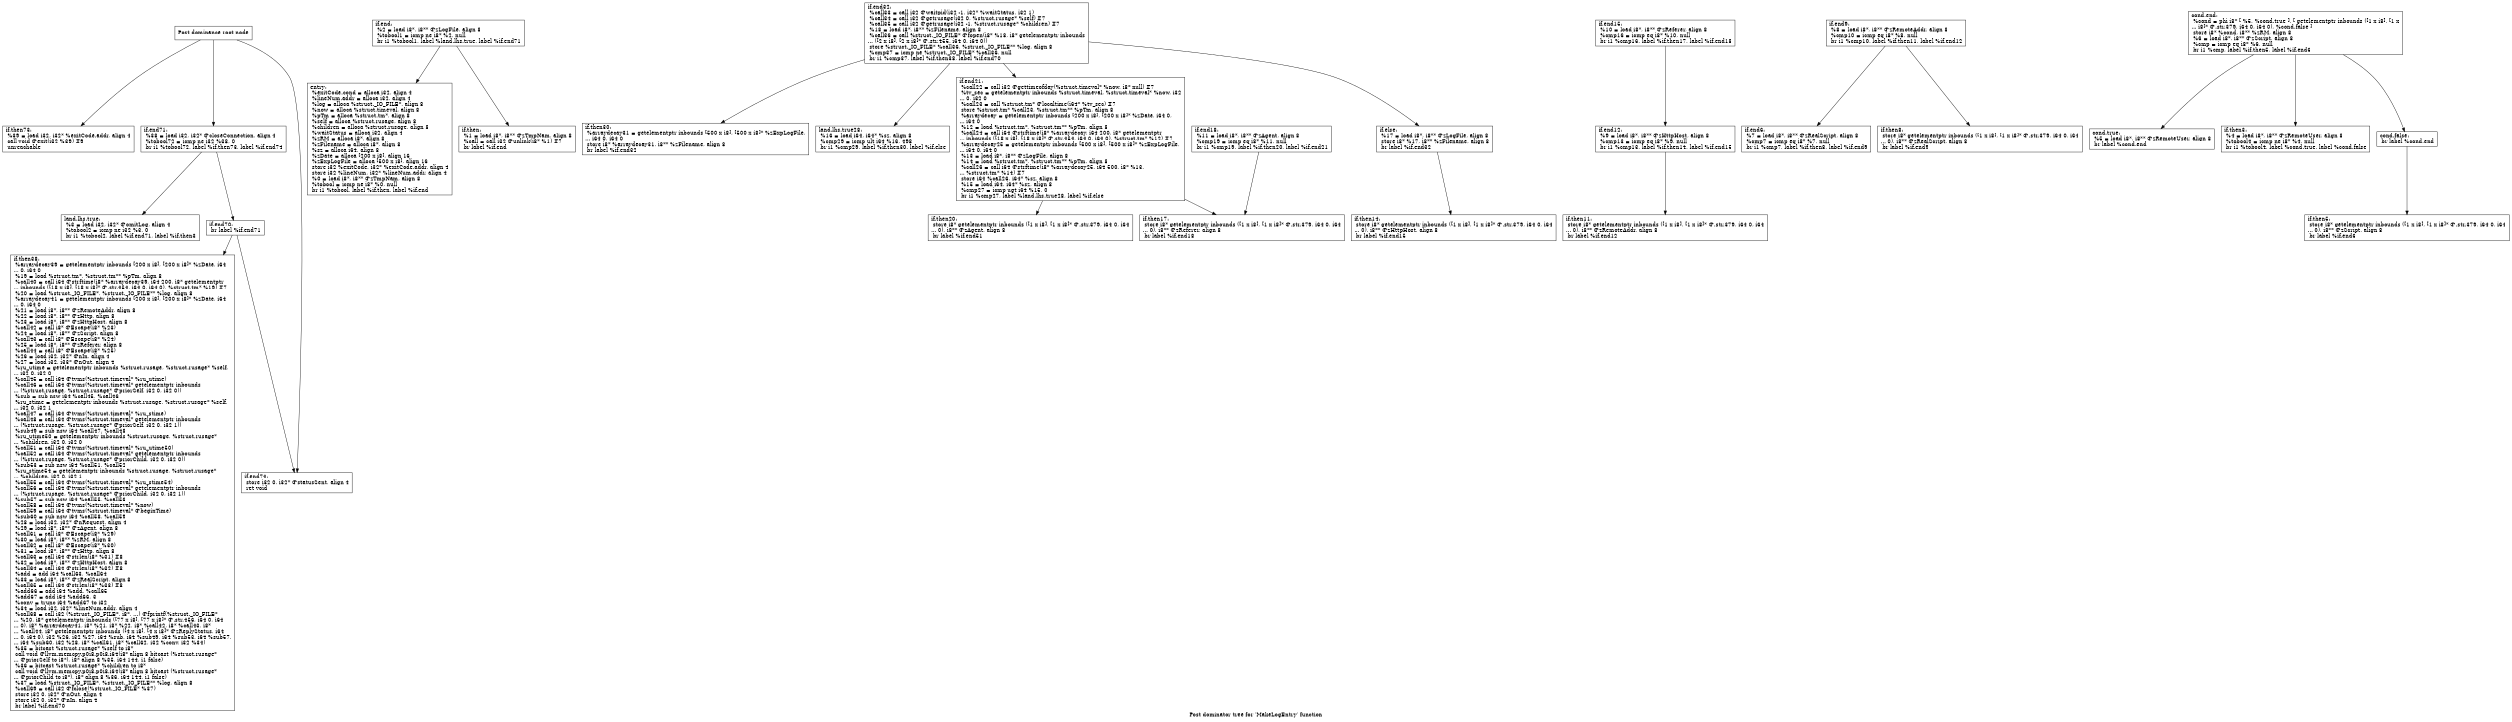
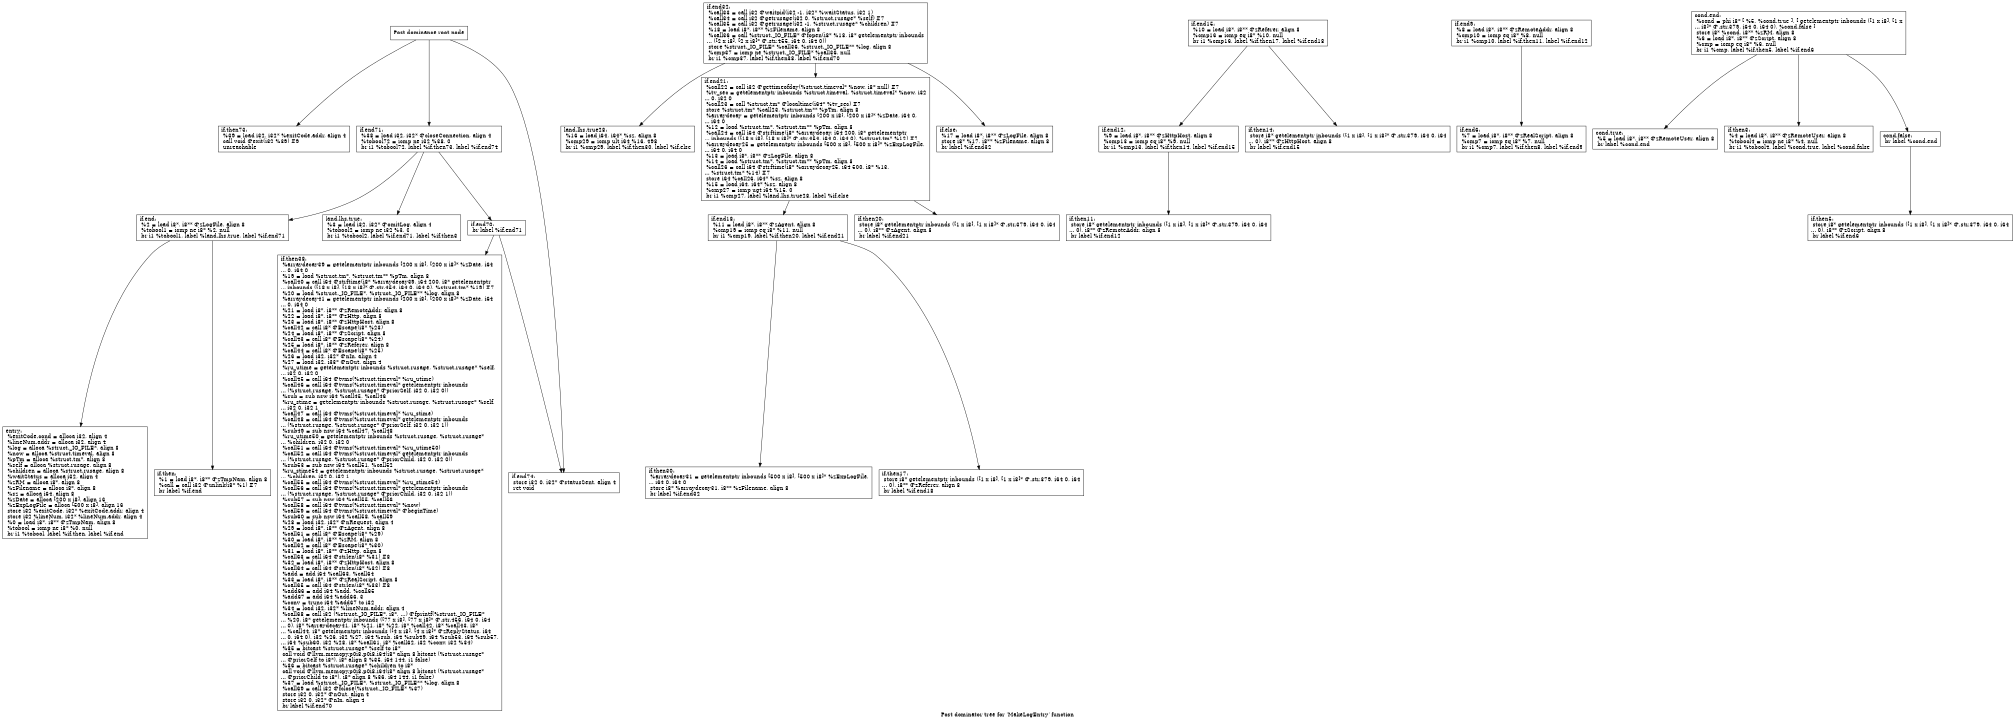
  digraph {
    label="Post dominator tree for 'MakeLogEntry' function"
    node [shape=record]
    n1 [label="{Post dominance root node}"]
    n2 [label="{if.then73:                                        \l  %39 = load i32, i32* %exitCode.addr, align 4\l  call void @exit(i32 %39) #9\l  unreachable\l}"]
    n3 [label="{if.end71:                                         \l  %38 = load i32, i32* @closeConnection, align 4\l  %tobool72 = icmp ne i32 %38, 0\l  br i1 %tobool72, label %if.then73, label %if.end74\l}"]
    n4 [label="{if.end74:                                         \l  store i32 0, i32* @statusSent, align 4\l  ret void\l}"]
    n5 [label="{if.end:                                           \l  %2 = load i8*, i8** @zLogFile, align 8\l  %tobool1 = icmp ne i8* %2, null\l  br i1 %tobool1, label %land.lhs.true, label %if.end71\l}"]
    n6 [label="{land.lhs.true:                                    \l  %3 = load i32, i32* @omitLog, align 4\l  %tobool2 = icmp ne i32 %3, 0\l  br i1 %tobool2, label %if.end71, label %if.then3\l}"]
    n7 [label="{if.end70:                                         \l  br label %if.end71\l}"]
    n8 [label="{entry:\l  %exitCode.cond = alloca i32, align 4\l  %lineNum.addr = alloca i32, align 4\l  %log = alloca %struct._IO_FILE*, align 8\l  %now = alloca %struct.timeval, align 8\l  %pTm = alloca %struct.tm*, align 8\l  %self = alloca %struct.rusage, align 8\l  %children = alloca %struct.rusage, align 8\l  %waitStatus = alloca i32, align 4\l  %zRM = alloca i8*, align 8\l  %zFilename = alloca i8*, align 8\l  %sz = alloca i64, align 8\l  %zDate = alloca [200 x i8], align 16\l  %zExpLogFile = alloca [500 x i8], align 16\l  store i32 %exitCode, i32* %exitCode.addr, align 4\l  store i32 %lineNum, i32* %lineNum.addr, align 4\l  %0 = load i8*, i8** @zTmpNam, align 8\l  %tobool = icmp ne i8* %0, null\l  br i1 %tobool, label %if.then, label %if.end\l}"]
    n9 [label="{if.then:                                          \l  %1 = load i8*, i8** @zTmpNam, align 8\l  %call = call i32 @unlink(i8* %1) #7\l  br label %if.end\l}"]
    n10 [label="{if.then38:                                        \l  %arraydecay39 = getelementptr inbounds [200 x i8], [200 x i8]* %zDate, i64\l... 0, i64 0\l  %19 = load %struct.tm*, %struct.tm** %pTm, align 8\l  %call40 = call i64 @strftime(i8* %arraydecay39, i64 200, i8* getelementptr\l... inbounds ([18 x i8], [18 x i8]* @.str.454, i64 0, i64 0), %struct.tm* %19) #7\l  %20 = load %struct._IO_FILE*, %struct._IO_FILE** %log, align 8\l  %arraydecay41 = getelementptr inbounds [200 x i8], [200 x i8]* %zDate, i64\l... 0, i64 0\l  %21 = load i8*, i8** @zRemoteAddr, align 8\l  %22 = load i8*, i8** @zHttp, align 8\l  %23 = load i8*, i8** @zHttpHost, align 8\l  %call42 = call i8* @Escape(i8* %23)\l  %24 = load i8*, i8** @zScript, align 8\l  %call43 = call i8* @Escape(i8* %24)\l  %25 = load i8*, i8** @zReferer, align 8\l  %call44 = call i8* @Escape(i8* %25)\l  %26 = load i32, i32* @nIn, align 4\l  %27 = load i32, i33* @nOut, align 4\l  %ru_utime = getelementptr inbounds %struct.rusage, %struct.rusage* %self,\l... i32 0, i32 0\l  %call45 = call i64 @tvms(%struct.timeval* %ru_utime)\l  %call46 = call i64 @tvms(%struct.timeval* getelementptr inbounds\l... (%struct.rusage, %struct.rusage* @priorSelf, i32 0, i32 0))\l  %sub = sub nsw i64 %call45, %call46\l  %ru_stime = getelementptr inbounds %struct.rusage, %struct.rusage* %self,\l... i32 0, i32 1\l  %call47 = call i64 @tvms(%struct.timeval* %ru_stime)\l  %call48 = call i64 @tvms(%struct.timeval* getelementptr inbounds\l... (%struct.rusage, %struct.rusage* @priorSelf, i32 0, i32 1))\l  %sub49 = sub nsw i64 %call47, %call48\l  %ru_utime50 = getelementptr inbounds %struct.rusage, %struct.rusage*\l... %children, i32 0, i32 0\l  %call51 = call i64 @tvms(%struct.timeval* %ru_utime50)\l  %call52 = call i64 @tvms(%struct.timeval* getelementptr inbounds\l... (%struct.rusage, %struct.rusage* @priorChild, i32 0, i32 0))\l  %sub53 = sub nsw i64 %call51, %call52\l  %ru_stime54 = getelementptr inbounds %struct.rusage, %struct.rusage*\l... %children, i32 0, i32 1\l  %call55 = call i64 @tvms(%struct.timeval* %ru_stime54)\l  %call56 = call i64 @tvms(%struct.timeval* getelementptr inbounds\l... (%struct.rusage, %struct.rusage* @priorChild, i32 0, i32 1))\l  %sub57 = sub nsw i64 %call55, %call56\l  %call58 = call i64 @tvms(%struct.timeval* %now)\l  %call59 = call i64 @tvms(%struct.timeval* @beginTime)\l  %sub60 = sub nsw i64 %call58, %call59\l  %28 = load i32, i32* @nRequest, align 4\l  %29 = load i8*, i8** @zAgent, align 8\l  %call61 = call i8* @Escape(i8* %29)\l  %30 = load i8*, i8** %zRM, align 8\l  %call62 = call i8* @Escape(i8* %30)\l  %31 = load i8*, i8** @zHttp, align 8\l  %call63 = call i64 @strlen(i8* %31) #8\l  %32 = load i8*, i8** @zHttpHost, align 8\l  %call64 = call i64 @strlen(i8* %32) #8\l  %add = add i64 %call63, %call64\l  %33 = load i8*, i8** @zRealScript, align 8\l  %call65 = call i64 @strlen(i8* %33) #8\l  %add66 = add i64 %add, %call65\l  %add67 = add i64 %add66, 3\l  %conv = trunc i64 %add67 to i32\l  %34 = load i32, i32* %lineNum.addr, align 4\l  %call68 = call i32 (%struct._IO_FILE*, i8*, ...) @fprintf(%struct._IO_FILE*\l... %20, i8* getelementptr inbounds ([77 x i8], [77 x i8]* @.str.456, i64 0, i64\l... 0), i8* %arraydecay41, i8* %21, i8* %22, i8* %call42, i8* %call43, i8*\l... %call44, i8* getelementptr inbounds ([4 x i8], [4 x i8]* @zReplyStatus, i64\l... 0, i64 0), i32 %26, i32 %27, i64 %sub, i64 %sub49, i64 %sub53, i64 %sub57,\l... i64 %sub60, i32 %28, i8* %call61, i8* %call62, i32 %conv, i32 %34)\l  %35 = bitcast %struct.rusage* %self to i8*\l  call void @llvm.memcpy.p0i8.p0i8.i64(i8* align 8 bitcast (%struct.rusage*\l... @priorSelf to i8*), i8* align 8 %35, i64 144, i1 false)\l  %36 = bitcast %struct.rusage* %children to i8*\l  call void @llvm.memcpy.p0i8.p0i8.i64(i8* align 8 bitcast (%struct.rusage*\l... @priorChild to i8*), i8* align 8 %36, i64 144, i1 false)\l  %37 = load %struct._IO_FILE*, %struct._IO_FILE** %log, align 8\l  %call69 = call i32 @fclose(%struct._IO_FILE* %37)\l  store i32 0, i32* @nOut, align 4\l  store i32 0, i32* @nIn, align 4\l  br label %if.end70\l}"]
    n11 [label="{if.end32:                                         \l  %call33 = call i32 @waitpid(i32 -1, i32* %waitStatus, i32 1)\l  %call34 = call i32 @getrusage(i32 0, %struct.rusage* %self) #7\l  %call35 = call i32 @getrusage(i32 -1, %struct.rusage* %children) #7\l  %18 = load i8*, i8** %zFilename, align 8\l  %call36 = call %struct._IO_FILE* @fopen(i8* %18, i8* getelementptr inbounds\l... ([2 x i8], [2 x i8]* @.str.455, i64 0, i64 0))\l  store %struct._IO_FILE* %call36, %struct._IO_FILE** %log, align 8\l  %cmp37 = icmp ne %struct._IO_FILE* %call36, null\l  br i1 %cmp37, label %if.then38, label %if.end70\l}"]
    n12 [label="{if.then30:                                        \l  %arraydecay31 = getelementptr inbounds [500 x i8], [500 x i8]* %zExpLogFile,\l... i64 0, i64 0\l  store i8* %arraydecay31, i8** %zFilename, align 8\l  br label %if.end32\l}"]
    n13 [label="{land.lhs.true28:                                  \l  %16 = load i64, i64* %sz, align 8\l  %cmp29 = icmp ult i64 %16, 498\l  br i1 %cmp29, label %if.then30, label %if.else\l}"]
    n14 [label="{if.end21:                                         \l  %call22 = call i32 @gettimeofday(%struct.timeval* %now, i8* null) #7\l  %tv_sec = getelementptr inbounds %struct.timeval, %struct.timeval* %now, i32\l... 0, i32 0\l  %call23 = call %struct.tm* @localtime(i64* %tv_sec) #7\l  store %struct.tm* %call23, %struct.tm** %pTm, align 8\l  %arraydecay = getelementptr inbounds [200 x i8], [200 x i8]* %zDate, i64 0,\l... i64 0\l  %12 = load %struct.tm*, %struct.tm** %pTm, align 8\l  %call24 = call i64 @strftime(i8* %arraydecay, i64 200, i8* getelementptr\l... inbounds ([18 x i8], [18 x i8]* @.str.454, i64 0, i64 0), %struct.tm* %12) #7\l  %arraydecay25 = getelementptr inbounds [500 x i8], [500 x i8]* %zExpLogFile,\l... i64 0, i64 0\l  %13 = load i8*, i8** @zLogFile, align 8\l  %14 = load %struct.tm*, %struct.tm** %pTm, align 8\l  %call26 = call i64 @strftime(i8* %arraydecay25, i64 500, i8* %13,\l... %struct.tm* %14) #7\l  store i64 %call26, i64* %sz, align 8\l  %15 = load i64, i64* %sz, align 8\l  %cmp27 = icmp ugt i64 %15, 0\l  br i1 %cmp27, label %land.lhs.true28, label %if.else\l}"]
    n15 [label="{if.else:                                          \l  %17 = load i8*, i8** @zLogFile, align 8\l  store i8* %17, i8** %zFilename, align 8\l  br label %if.end32\l}"]
    n16 [label="{if.end18:                                         \l  %11 = load i8*, i8** @zAgent, align 8\l  %cmp19 = icmp eq i8* %11, null\l  br i1 %cmp19, label %if.then20, label %if.end21\l}"]
-   n17 [label="{if.then20:                                        \l  store i8* getelementptr inbounds ([1 x i8], [1 x i8]* @.str.379, i64 0, i64\l... 0), i8** @zAgent, align 8\l  br label %if.end51\l}"]
+   n17 [label="{if.then20:                                        \l  store i8* getelementptr inbounds ([1 x i8], [1 x i8]* @.str.379, i64 0, i64\l... 0), i8** @zAgent, align 8\l  br label %if.end21\l}"]
    n18 [label="{if.then17:                                        \l  store i8* getelementptr inbounds ([1 x i8], [1 x i8]* @.str.379, i64 0, i64\l... 0), i8** @zReferer, align 8\l  br label %if.end18\l}"]
    n19 [label="{if.end15:                                         \l  %10 = load i8*, i8** @zReferer, align 8\l  %cmp16 = icmp eq i8* %10, null\l  br i1 %cmp16, label %if.then17, label %if.end18\l}"]
    n20 [label="{if.end12:                                         \l  %9 = load i8*, i8** @zHttpHost, align 8\l  %cmp13 = icmp eq i8* %9, null\l  br i1 %cmp13, label %if.then14, label %if.end15\l}"]
    n21 [label="{if.then14:                                        \l  store i8* getelementptr inbounds ([1 x i8], [1 x i8]* @.str.379, i64 0, i64\l... 0), i8** @zHttpHost, align 8\l  br label %if.end15\l}"]
    n22 [label="{if.then11:                                        \l  store i8* getelementptr inbounds ([1 x i8], [1 x i8]* @.str.379, i64 0, i64\l... 0), i8** @zRemoteAddr, align 8\l  br label %if.end12\l}"]
    n23 [label="{if.end9:                                          \l  %8 = load i8*, i8** @zRemoteAddr, align 8\l  %cmp10 = icmp eq i8* %8, null\l  br i1 %cmp10, label %if.then11, label %if.end12\l}"]
    n24 [label="{if.end6:                                          \l  %7 = load i8*, i8** @zRealScript, align 8\l  %cmp7 = icmp eq i8* %7, null\l  br i1 %cmp7, label %if.then8, label %if.end9\l}"]
-   n25 [label="{if.then8:                                         \l  store i8* getelementptr inbounds ([1 x i8], [1 x i8]* @.str.379, i64 0, i64\l... 0), i8** @zRealScript, align 8\l  br label %if.end9\l}"]
    n26 [label="{cond.end:                                         \l  %cond = phi i8* [ %5, %cond.true ], [ getelementptr inbounds ([1 x i8], [1 x\l... i8]* @.str.379, i64 0, i64 0), %cond.false ]\l  store i8* %cond, i8** %zRM, align 8\l  %6 = load i8*, i8** @zScript, align 8\l  %cmp = icmp eq i8* %6, null\l  br i1 %cmp, label %if.then5, label %if.end6\l}"]
    n27 [label="{cond.true:                                        \l  %5 = load i8*, i8** @zRemoteUser, align 8\l  br label %cond.end\l}"]
    n28 [label="{if.then3:                                         \l  %4 = load i8*, i8** @zRemoteUser, align 8\l  %tobool4 = icmp ne i8* %4, null\l  br i1 %tobool4, label %cond.true, label %cond.false\l}"]
    n29 [label="{cond.false:                                       \l  br label %cond.end\l}"]
    n30 [label="{if.then5:                                         \l  store i8* getelementptr inbounds ([1 x i8], [1 x i8]* @.str.379, i64 0, i64\l... 0), i8** @zScript, align 8\l  br label %if.end6\l}"]
    n1 -> n2
    n1 -> n3
    n1 -> n4
+   n3 -> n5
    n3 -> n6
    n3 -> n7
    n5 -> n8
    n5 -> n9
    n7 -> n4
    n7 -> n10
-   n11 -> n12
+   n16 -> n12
    n11 -> n13
    n11 -> n14
    n11 -> n15
-   n14 -> n18
+   n14 -> n16
    n14 -> n17
    n16 -> n18
    n19 -> n20
-   n15 -> n21
+   n19 -> n21
    n20 -> n22
    n23 -> n24
-   n23 -> n25
    n26 -> n27
    n26 -> n28
    n26 -> n29
    n29 -> n30
  }
